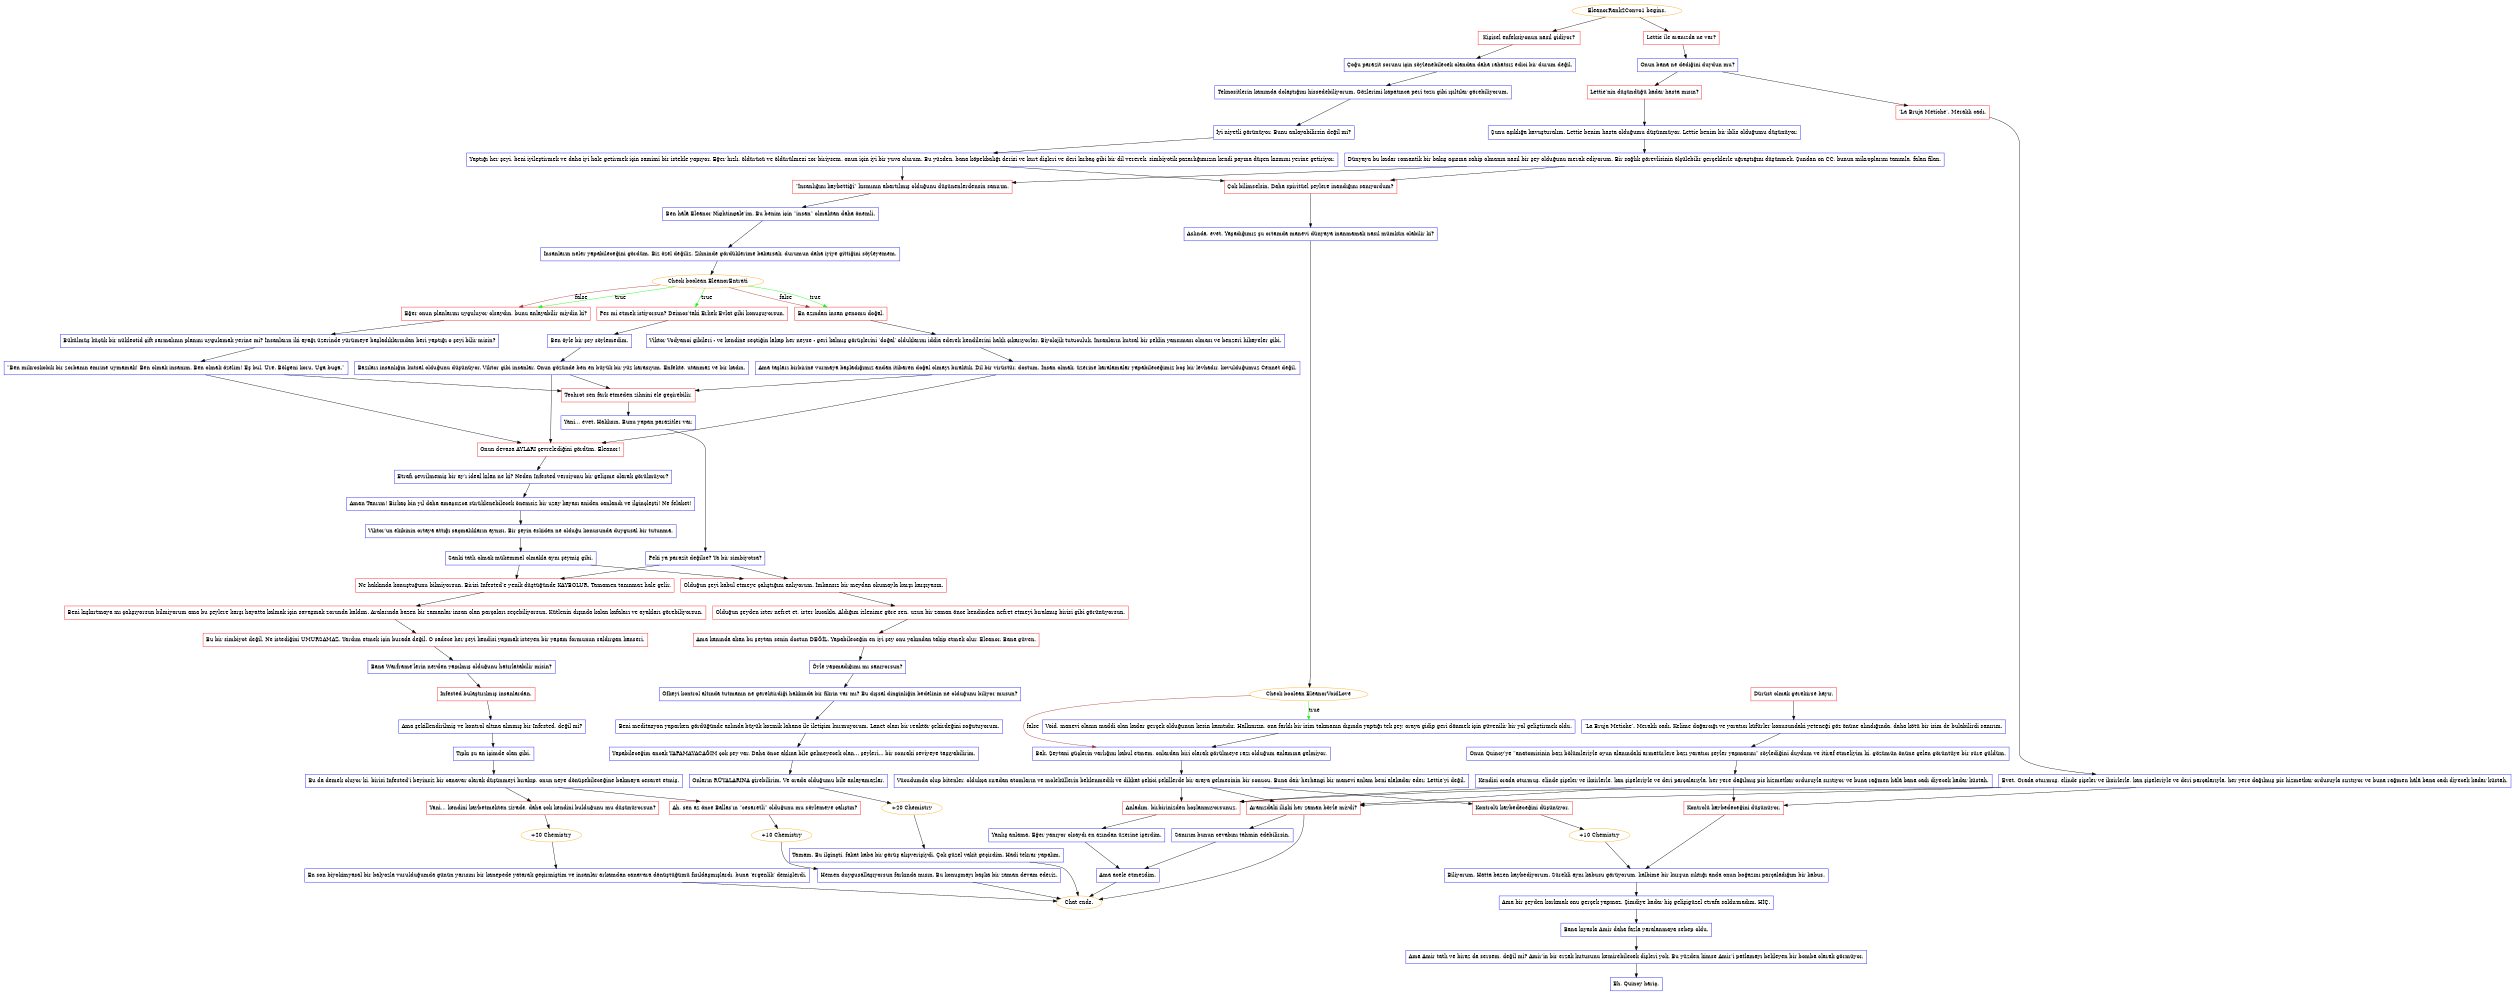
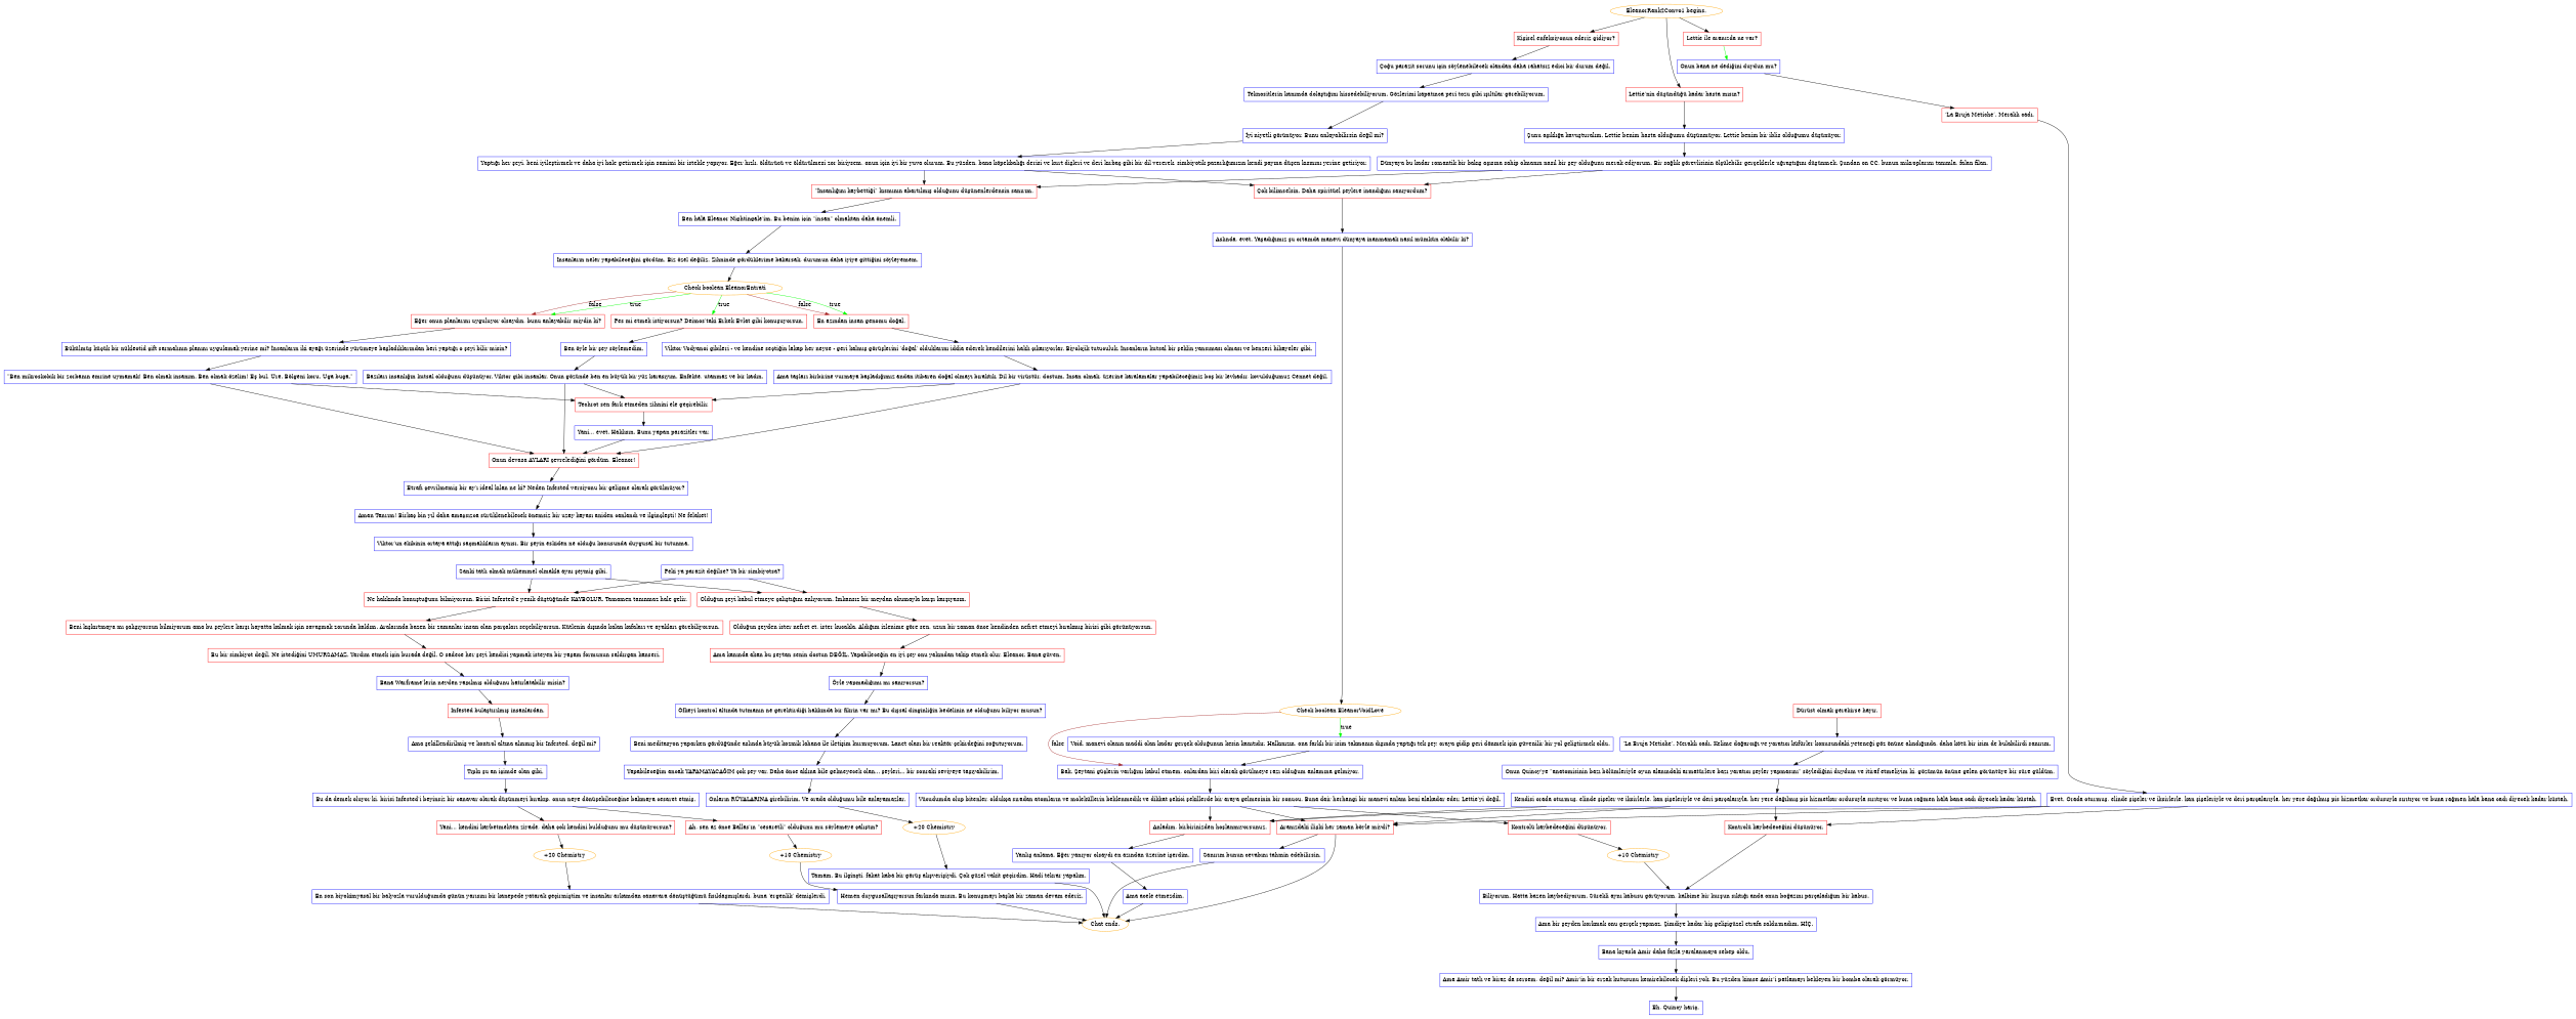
  digraph {
    node [color=blue shape=box]
    "EleanorRank2Convo1 begins." [color=orange shape=""]
    n2 [color=red label="Lettie'nin düşündüğü kadar hasta mısın?"]
-   n3 [color=red label="Kişisel enfeksiyonun nasıl gidiyor?"]
+   n3 [color=red label="Kişisel enfeksiyonun ederiz gidiyor?"]
    n4 [color=red label="Lettie ile aranızda ne var?"]
    n5 [label="Şunu açıklığa kavuşturalım. Lettie benim hasta olduğumu düşünmüyor. Lettie benim bir iblis olduğumu düşünüyor."]
    n6 [label="Çoğu parazit sorunu için söylenebilecek olandan daha rahatsız edici bir durum değil."]
    n7 [label="Onun bana ne dediğini duydun mu?"]
    n8 [label="Dünyaya bu kadar romantik bir bakış açısına sahip olmanın nasıl bir şey olduğunu merak ediyorum. Bir sağlık görevlisinin ölçülebilir gerçeklerle uğraştığını düşünmek. Şundan on CC, bunun mikroplarını tanımla, falan filan."]
    n9 [label="Teknositlerin kanımda dolaştığını hissedebiliyorum. Gözlerimi kapatınca peri tozu gibi ışıltılar görebiliyorum."]
    n10 [color=red label="‘La Bruja Metiche’. Meraklı cadı."]
    n11 [color=red label="Çok bilimselsin. Daha spiritüel şeylere inandığını sanıyordum?"]
    n12 [color=red label="\"İnsanlığını kaybettiği\" kısmının abartılmış olduğunu düşünenlerdensin sanırım."]
    n13 [label="İyi niyetli görünüyor. Bunu anlayabilirsin değil mi?"]
    n14 [color=red label="Dürüst olmak gerekirse hayır."]
    n15 [label="'La Bruja Metiche'. Meraklı cadı. Kelime dağarcığı ve yaratıcı küfürler konusundaki yeteneği göz önüne alındığında, daha kötü bir isim de bulabilirdi sanırım."]
    n16 [label="Evet. Orada oturmuş, elinde şişeler ve iksirlerle, kan şişeleriyle ve deri parçalarıyla, her yere dağılmış pis hizmetkar ordusuyla sırıtıyor ve buna rağmen hâlâ bana cadı diyecek kadar küstah."]
    n17 [label="Aslında, evet. Yaşadığımız şu ortamda manevi dünyaya inanmamak nasıl mümkün olabilir ki?"]
    n18 [label="Ben hâlâ Eleanor Nightingale'im. Bu benim için \"insan\" olmaktan daha önemli."]
    n19 [label="Yaptığı her şeyi, beni iyileştirmek ve daha iyi hale getirmek için samimi bir istekle yapıyor. Eğer hızlı, öldürücü ve öldürülmesi zor biriysem, onun için iyi bir yuva olurum. Bu yüzden, bana köpekbalığı derisi ve kurt dişleri ve deri kırbaç gibi bir dil vererek, simbiyotik pazarlığımızın kendi payına düşen kısmını yerine getiriyor."]
    n20 [label="Onun Quincy'ye \"anatomisinin bazı bölümleriyle oyun alanındaki armatürlere bazı yaratıcı şeyler yapmasını\" söylediğini duydum ve itiraf etmeliyim ki, gözümün önüne gelen görüntüye bir süre güldüm."]
    n21 [color=red label="Anladım, birbirinizden hoşlanmıyorsunuz."]
    n22 [color=red label="Aranızdaki ilişki her zaman böyle miydi?"]
    n23 [color=red label="Kontrolü kaybedeceğini düşünüyor."]
    n24 [color=orange label="Check boolean EleanorVoidLove" shape=""]
    n25 [label="İnsanların neler yapabileceğini gördüm. Biz özel değiliz. Zihninde gördüklerime bakarsak, durumun daha iyiye gittiğini söyleyemem."]
    n26 [label="Kendisi orada oturmuş, elinde şişeler ve iksirlerle, kan şişeleriyle ve deri parçalarıyla, her yere dağılmış pis hizmetkar ordusuyla sırıtıyor ve buna rağmen hâlâ bana cadı diyecek kadar küstah."]
    n27 [label="Yanlış anlama. Eğer yanıyor olsaydı en azından üzerine işerdim."]
    n28 [label="Sanırım bunun cevabını tahmin edebilirsin."]
    "Chat ends." [color=orange shape=""]
    n30 [label="Biliyorum. Hatta bazen kaybediyorum. Sürekli aynı kabusu görüyorum, kalbime bir kurşun sıktığı anda onun boğazını parçaladığım bir kabus."]
    n31 [label="Void, manevi olanın maddi olan kadar gerçek olduğunun kesin kanıtıdır. Halkınızın, ona farklı bir isim takmanın dışında yaptığı tek şey, oraya gidip geri dönmek için güvenilir bir yol geliştirmek oldu."]
    n32 [label="Bak. Şeytani güçlerin varlığını kabul etmem, onlardan biri olarak görülmeye razı olduğum anlamına gelmiyor."]
    n33 [color=orange label="Check boolean EleanorEntrati" shape=""]
    n34 [label="Ama acele etmezdim."]
    n35 [label="Ama bir şeyden korkmak onu gerçek yapmaz. Şimdiye kadar hiç gelişigüzel etrafa saldırmadım. HİÇ."]
    n36 [label="Vücudumda olup bitenler, oldukça sıradan atomların ve moleküllerin beklenmedik ve dikkat çekici şekillerde bir araya gelmesinin bir sonucu. Buna dair herhangi bir manevi anlam beni alakadar eder. Lettie'yi değil."]
    n37 [color=red label="Pes mi etmek istiyorsun? Deimos'taki Erkek Evlat gibi konuşuyorsun."]
    n38 [color=red label="Eğer onun planlarını uyguluyor olsaydın, bunu anlayabilir miydin ki?"]
    n39 [color=red label="En azından insan genomu doğal."]
    n40 [label="Bana kıyasla Amir daha fazla yaralanmaya sebep oldu."]
    n41 [color=red label="Kontrolü kaybedeceğini düşünüyor."]
    n42 [label="Ben öyle bir şey söylemedim."]
    n43 [label="Bükülmüş küçük bir nükleotid çift sarmalının planını uygulamak yerine mi? İnsanların iki ayağı üzerinde yürümeye başladıklarından beri yaptığı o şeyi bilir misin?"]
    n44 [label="Viktor Vodyanoi gibileri - ve kendine seçtiğin lakap her neyse - geri kalmış görüşlerini 'doğal' olduklarını iddia ederek kendilerini haklı çıkarıyorlar. Biyolojik tutuculuk. İnsanların kutsal bir şeklin yansıması olması ve benzeri hikayeler gibi."]
    n45 [label="Ama Amir tatlı ve biraz da sersem, değil mi? Amir'in bir erzak kutusunu kemirebilecek dişleri yok. Bu yüzden kimse Amir'i patlamayı bekleyen bir bomba olarak görmüyor."]
    n46 [color=orange label="+10 Chemistry" shape=""]
    n47 [label="Bazıları insanlığın kutsal olduğunu düşünüyor. Viktor gibi insanlar. Onun gözünde ben en büyük bir yüz karasıyım. Enfekte, utanmaz ve bir kadın."]
    n48 [label="\"Ben mikroskobik bir zorbanın emrine uymamak! Ben olmak insanım. Ben olmak özelim! Eş bul. Üre. Bölgeni koru. Uga buga.\""]
    n49 [label="Ama taşları birbirine vurmaya başladığımız andan itibaren doğal olmayı bıraktık. Dil bir virüstür, dostum. İnsan olmak, üzerine karalamalar yapabileceğimiz boş bir levhadır, kovulduğumuz Cennet değil."]
    n50 [label="Eh, Quincy hariç."]
    n51 [color=red label="Techrot sen fark etmeden zihnini ele geçirebilir."]
    n52 [color=red label="Onun devasa AYLARI çevrelediğini gördüm, Eleanor!"]
    n53 [label="Yani… evet. Haklısın. Bunu yapan parazitler var."]
    n54 [label="Etrafı çevrilmemiş bir ay'ı ideal kılan ne ki? Neden Infested versiyonu bir gelişme olarak görülmüyor?"]
    n55 [label="Peki ya parazit değilse? Ya bir simbiyotsa?"]
    n56 [label="Aman Tanrım! Birkaç bin yıl daha amaçsızca sürüklenebilecek önemsiz bir uzay kayası aniden canlandı ve ilginçleşti! Ne felaket!"]
    n57 [color=red label="Ne hakkında konuştuğunu bilmiyorsun. Birisi Infested'e yenik düştüğünde KAYBOLUR. Tamamen tanınmaz hale gelir."]
    n58 [color=red label="Olduğun şeyi kabul etmeye çalıştığını anlıyorum. İmkansız bir meydan okumayla karşı karşıyasın."]
    n59 [label="Viktor'un ekibinin ortaya attığı saçmalıkların aynısı. Bir şeyin eskiden ne olduğu konusunda duygusal bir tutunma."]
    n60 [color=red label="Beni kışkırtmaya mı çalışıyorsun bilmiyorum ama bu şeylere karşı hayatta kalmak için savaşmak zorunda kaldım. Aralarında bazen bir zamanlar insan olan parçaları seçebiliyorsun. Kütlenin dışında kalan kafaları ve ayakları görebiliyorsun."]
    n61 [color=red label="Olduğun şeyden ister nefret et, ister kucakla. Aldığım izlenime göre sen, uzun bir zaman önce kendinden nefret etmeyi bırakmış birisi gibi görünüyorsun."]
    n62 [label="Sanki tatlı olmak mükemmel olmakla aynı şeymiş gibi."]
    n63 [color=red label="Bu bir simbiyot değil. Ne istediğini UMURSAMAZ. Yardım etmek için burada değil. O sadece her şeyi kendisi yapmak isteyen bir yaşam formunun saldırgan kanseri."]
    n64 [color=red label="Ama kanında akan bu şeytan senin dostun DEĞİL. Yapabileceğin en iyi şey onu yakından takip etmek olur, Eleanor. Bana güven."]
    n65 [label="Bana Warframe'lerin neyden yapılmış olduğunu hatırlatabilir misin?"]
    n66 [label="Öyle yapmadığımı mı sanıyorsun?"]
    n67 [color=red label="Infested bulaştırılmış insanlardan."]
    n68 [label="Öfkeyi kontrol altında tutmanın ne gerektirdiği hakkında bir fikrin var mı? Bu dışsal dinginliğin bedelinin ne olduğunu biliyor musun?"]
    n69 [label="Ama şekillendirilmiş ve kontrol altına alınmış bir Infested, değil mi?"]
    n70 [label="Beni meditasyon yaparken gördüğünde aslında büyük kozmik lahana ile iletişim kurmuyorum. Lanet olası bir reaktör çekirdeğini soğutuyorum."]
    n71 [label="Tıpkı şu an içimde olan gibi."]
    n72 [label="Yapabileceğim ancak YAPAMAYACAĞIM çok şey var. Daha önce aklına bile gelmeyecek olan... şeyleri... bir sonraki seviyeye taşıyabilirim."]
    n73 [label="Bu da demek oluyor ki, birisi Infested'i beyinsiz bir canavar olarak düşünmeyi bırakıp, onun neye dönüşebileceğine bakmaya cesaret etmiş."]
    n74 [label="Onların RÜYALARINA girebilirim. Ve orada olduğumu bile anlayamazlar."]
    n75 [color=red label="Ah, sen az önce Ballas'ın \"cesaretli\" olduğunu mu söylemeye çalıştın?"]
    n76 [color=red label="Yani… kendini kaybetmekten ziyade, daha çok kendini bulduğunu mu düşünüyorsun?"]
    n77 [color=orange label="+20 Chemistry" shape=""]
    n78 [color=orange label="+10 Chemistry" shape=""]
    n79 [color=orange label="+20 Chemistry" shape=""]
    n80 [label="Tamam. Bu ilginçti, fakat kaba bir görüş alışverişiydi. Çok güzel vakit geçirdim. Hadi tekrar yapalım."]
    n81 [label="Hemen duygusallaşıyorsun farkında mısın. Bu konuşmayı başka bir zaman devam ederiz."]
    n82 [label="En son biyokimyasal bir balyozla vurulduğumda günün yarısını bir kanepede yatarak geçirmiştim ve insanlar arkamdan canavara dönüştüğümü fısıldaşmışlardı, buna 'ergenlik' demişlerdi."]
-   n7 -> n2
+   "EleanorRank2Convo1 begins." -> n2
    "EleanorRank2Convo1 begins." -> n3
    "EleanorRank2Convo1 begins." -> n4
    n2 -> n5
    n3 -> n6
-   n4 -> n7
+   n4 -> n7 [color=green]
    n5 -> n8
    n6 -> n9
    n7 -> n10
    n8 -> n11
    n8 -> n12
    n9 -> n13
    n10 -> n16
    n11 -> n17
    n12 -> n18
    n13 -> n19
    n14 -> n15
    n15 -> n20
    n16 -> n21
    n16 -> n22
    n16 -> n23
    n17 -> n24
    n18 -> n25
    n19 -> n11
    n19 -> n12
    n20 -> n26
    n21 -> n27
    n22 -> n28
    n22 -> "Chat ends."
    n23 -> n30
    n24 -> n31 [color=green label=true]
    n24 -> n32 [color=brown label=false]
    n25 -> n33
    n26 -> n21
    n26 -> n22
    n26 -> n23
    n27 -> n34
-   n28 -> n34
+   n28 -> "Chat ends."
    n30 -> n35
    n31 -> n32
    n32 -> n36
    n33 -> n37 [color=green label=true]
    n33 -> n38 [color=green label=true]
    n33 -> n38 [color=brown label=false]
    n33 -> n39 [color=green label=true]
    n33 -> n39 [color=brown label=false]
    n34 -> "Chat ends."
    n35 -> n40
    n36 -> n21
    n36 -> n22
    n36 -> n41
    n37 -> n42
    n38 -> n43
    n39 -> n44
    n40 -> n45
    n41 -> n46
    n42 -> n47
    n43 -> n48
    n44 -> n49
    n45 -> n50
    n46 -> n30
    n47 -> n51
    n47 -> n52
    n48 -> n51
    n48 -> n52
    n49 -> n51
    n49 -> n52
    n51 -> n53
    n52 -> n54
-   n53 -> n55
+   n53 -> n52
    n54 -> n56
    n55 -> n57
    n55 -> n58
    n56 -> n59
    n57 -> n60
    n58 -> n61
    n59 -> n62
    n60 -> n63
    n61 -> n64
    n62 -> n57
    n62 -> n58
    n63 -> n65
    n64 -> n66
    n65 -> n67
    n66 -> n68
    n67 -> n69
    n68 -> n70
    n69 -> n71
    n70 -> n72
    n71 -> n73
    n72 -> n74
    n73 -> n75
    n73 -> n76
    n74 -> n77
    n75 -> n78
    n76 -> n79
    n77 -> n80
    n78 -> n81
    n79 -> n82
    n80 -> "Chat ends."
    n81 -> "Chat ends."
    n82 -> "Chat ends."
  }
